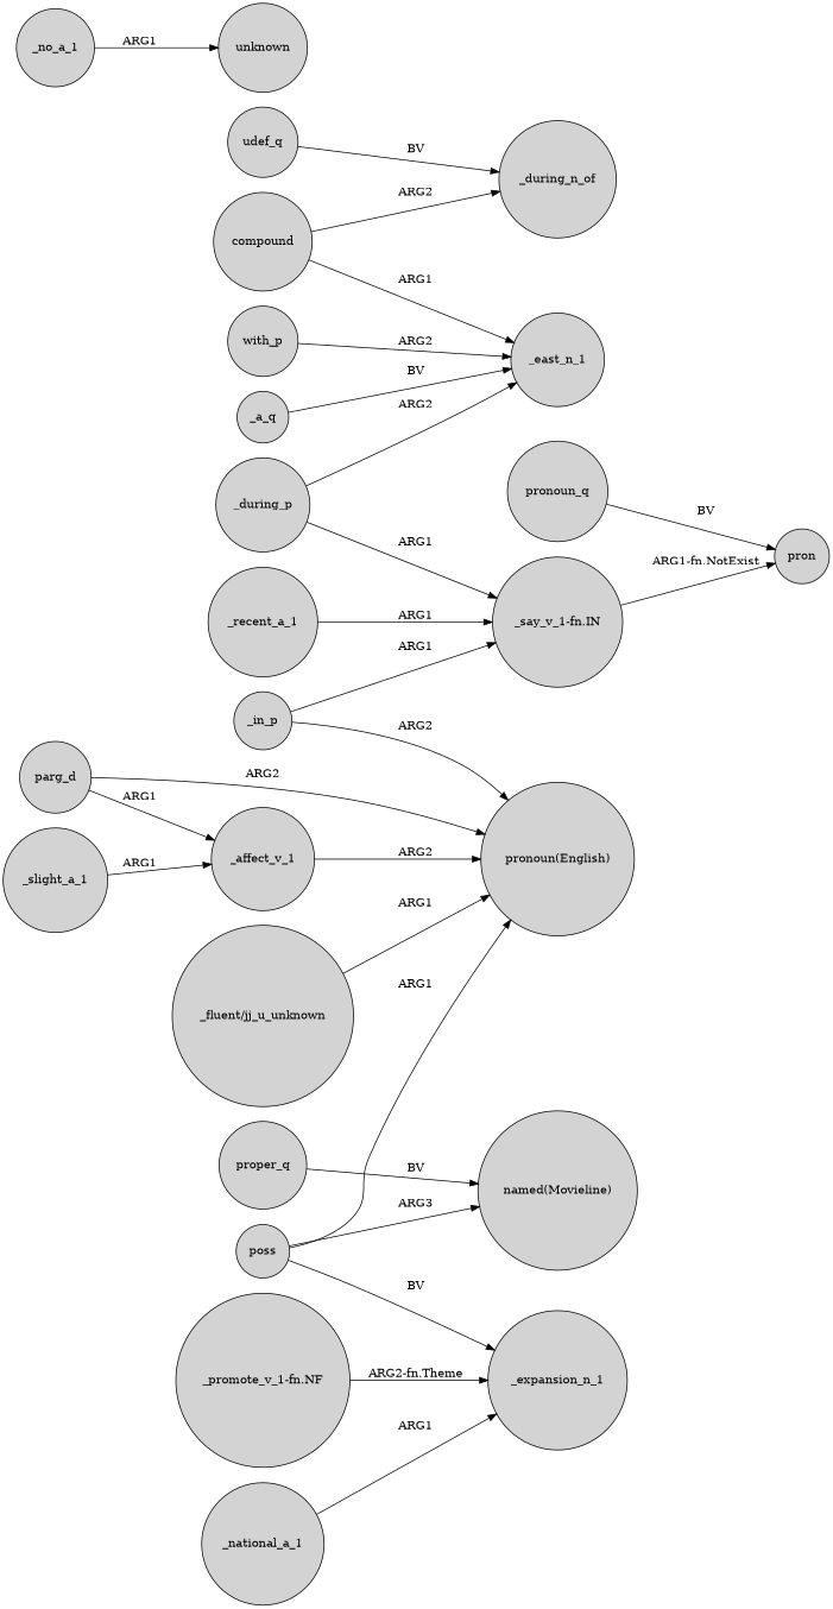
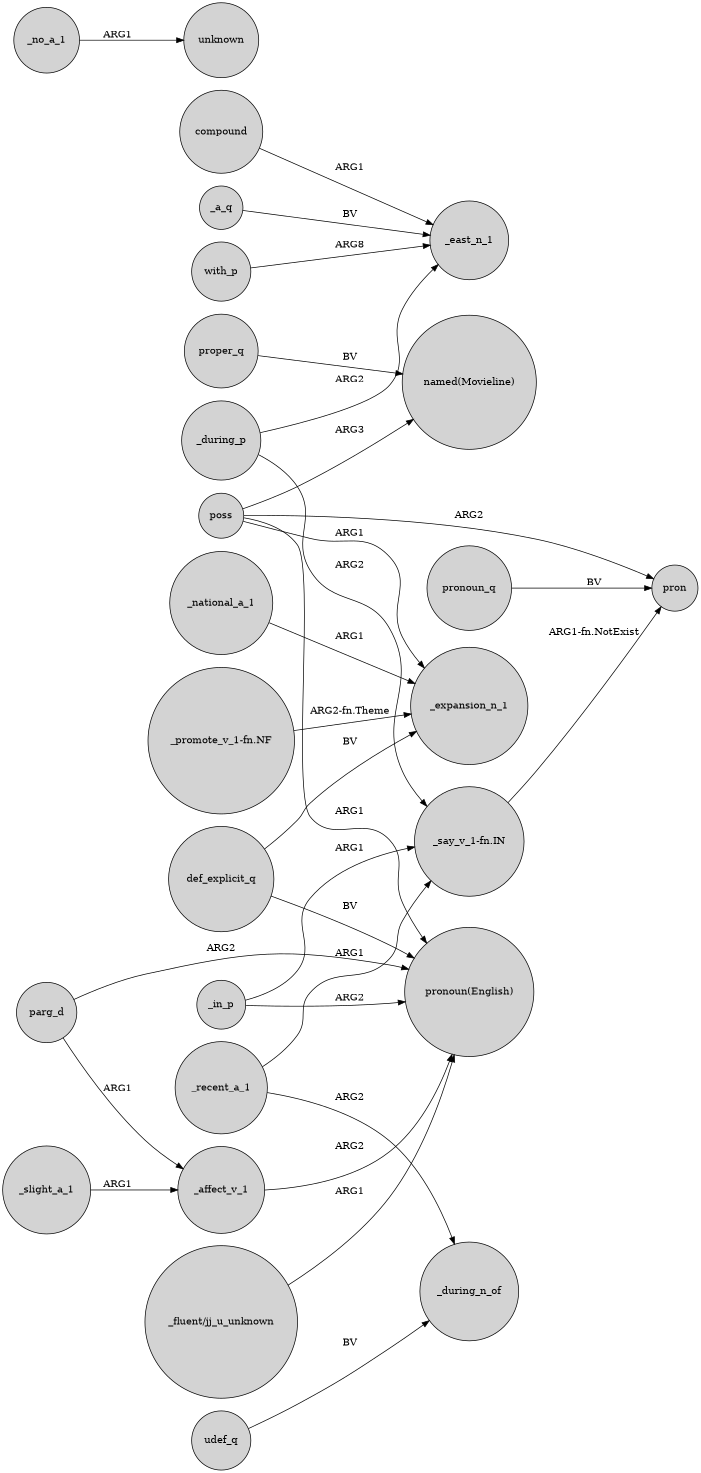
  digraph {
    rankdir=LR
    node [shape=circle style=filled]
    compound
    _east_n_1
    n3 [label=_during_n_of]
+   def_explicit_q
    _expansion_n_1
    n6 [label="pronoun(English)"]
    poss
    "named(Movieline)"
    pron
    "_promote_v_1-fn.NF"
    _national_a_1
    _during_p
    "_say_v_1-fn.IN"
    _affect_v_1
    _a_q
    _in_p
    parg_d
    pronoun_q
    with_p
    udef_q
    _slight_a_1
    "_fluent/jj_u_unknown"
    _no_a_1
    unknown
    proper_q
    _recent_a_1
    compound -> _east_n_1 [label=ARG1]
-   compound -> n3 [label=ARG2]
-   poss -> _expansion_n_1 [label=BV]
+   _recent_a_1 -> n3 [label=ARG2]
+   def_explicit_q -> _expansion_n_1 [label=BV]
+   def_explicit_q -> n6 [label=BV]
+   poss -> _expansion_n_1 [label=ARG1]
    poss -> n6 [label=ARG1]
    poss -> "named(Movieline)" [label=ARG3]
+   poss -> pron [label=ARG2]
    "_promote_v_1-fn.NF" -> _expansion_n_1 [label="ARG2-fn.Theme"]
    _national_a_1 -> _expansion_n_1 [label=ARG1]
    _during_p -> _east_n_1 [label=ARG2]
-   _during_p -> "_say_v_1-fn.IN" [label=ARG1]
+   _during_p -> "_say_v_1-fn.IN" [label=ARG2]
    "_say_v_1-fn.IN" -> pron [label="ARG1-fn.NotExist"]
    _affect_v_1 -> n6 [label=ARG2]
    _a_q -> _east_n_1 [label=BV]
    _in_p -> n6 [label=ARG2]
    _in_p -> "_say_v_1-fn.IN" [label=ARG1]
    parg_d -> n6 [label=ARG2]
    parg_d -> _affect_v_1 [label=ARG1]
    pronoun_q -> pron [label=BV]
-   with_p -> _east_n_1 [label=ARG2]
+   with_p -> _east_n_1 [label=ARG8]
    udef_q -> n3 [label=BV]
    _slight_a_1 -> _affect_v_1 [label=ARG1]
    "_fluent/jj_u_unknown" -> n6 [label=ARG1]
    _no_a_1 -> unknown [label=ARG1]
    proper_q -> "named(Movieline)" [label=BV]
    _recent_a_1 -> "_say_v_1-fn.IN" [label=ARG1]
  }
